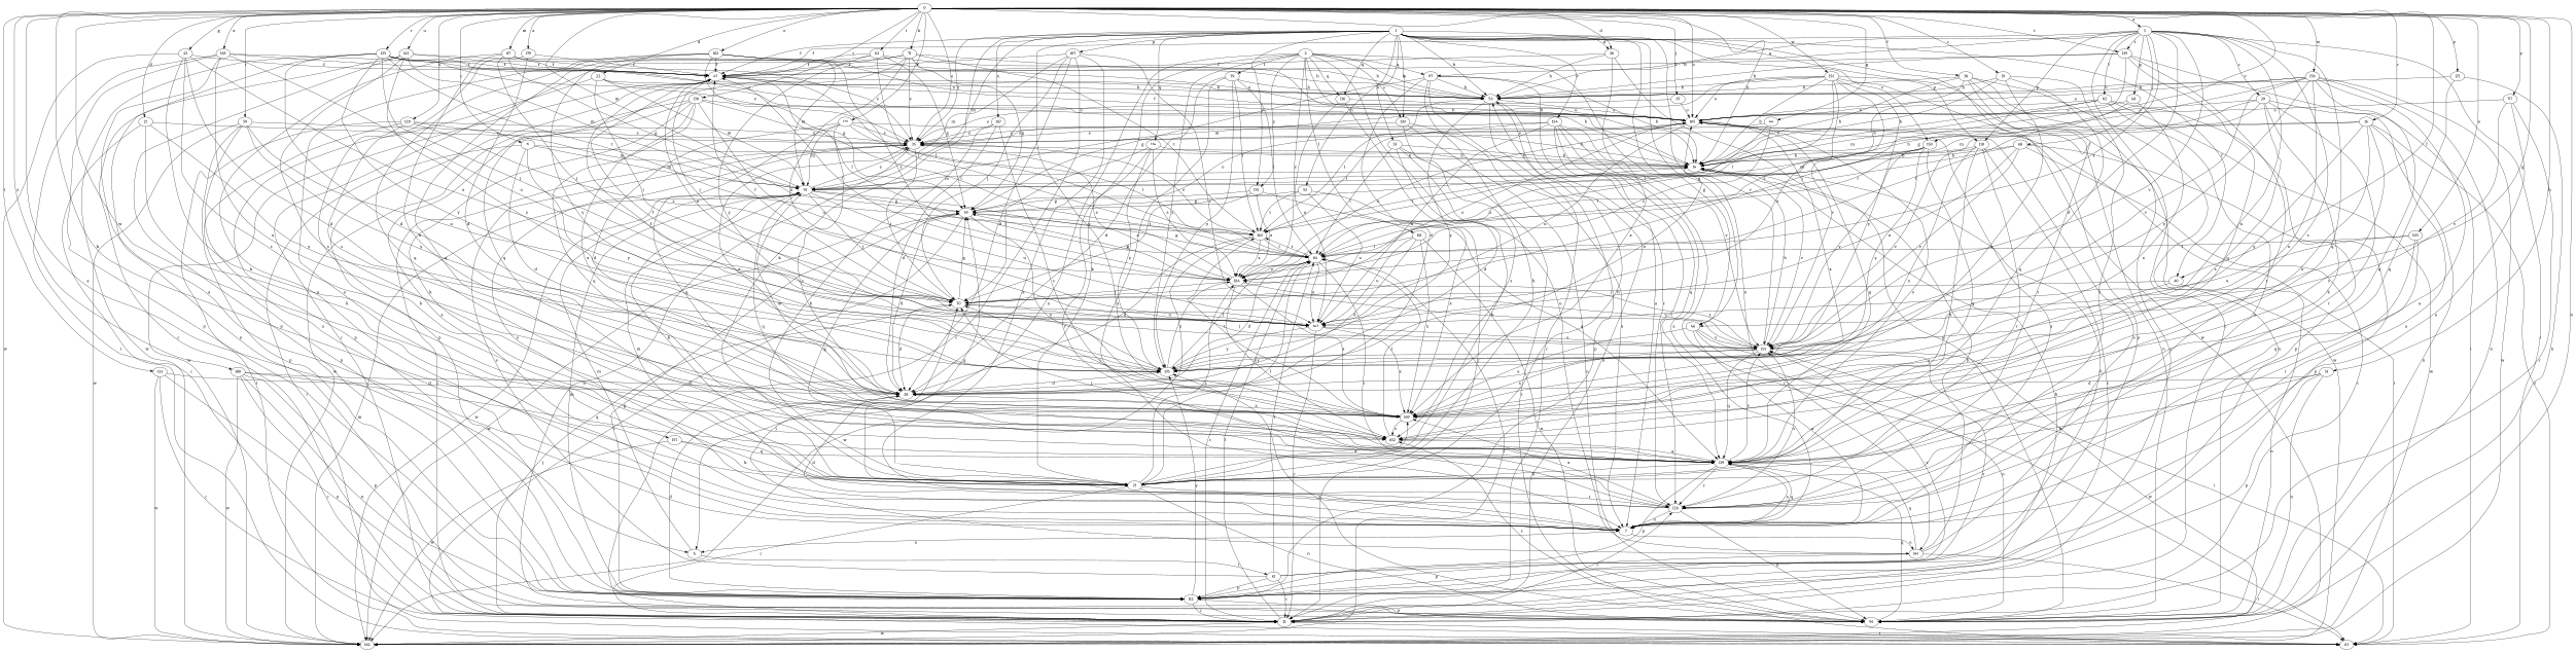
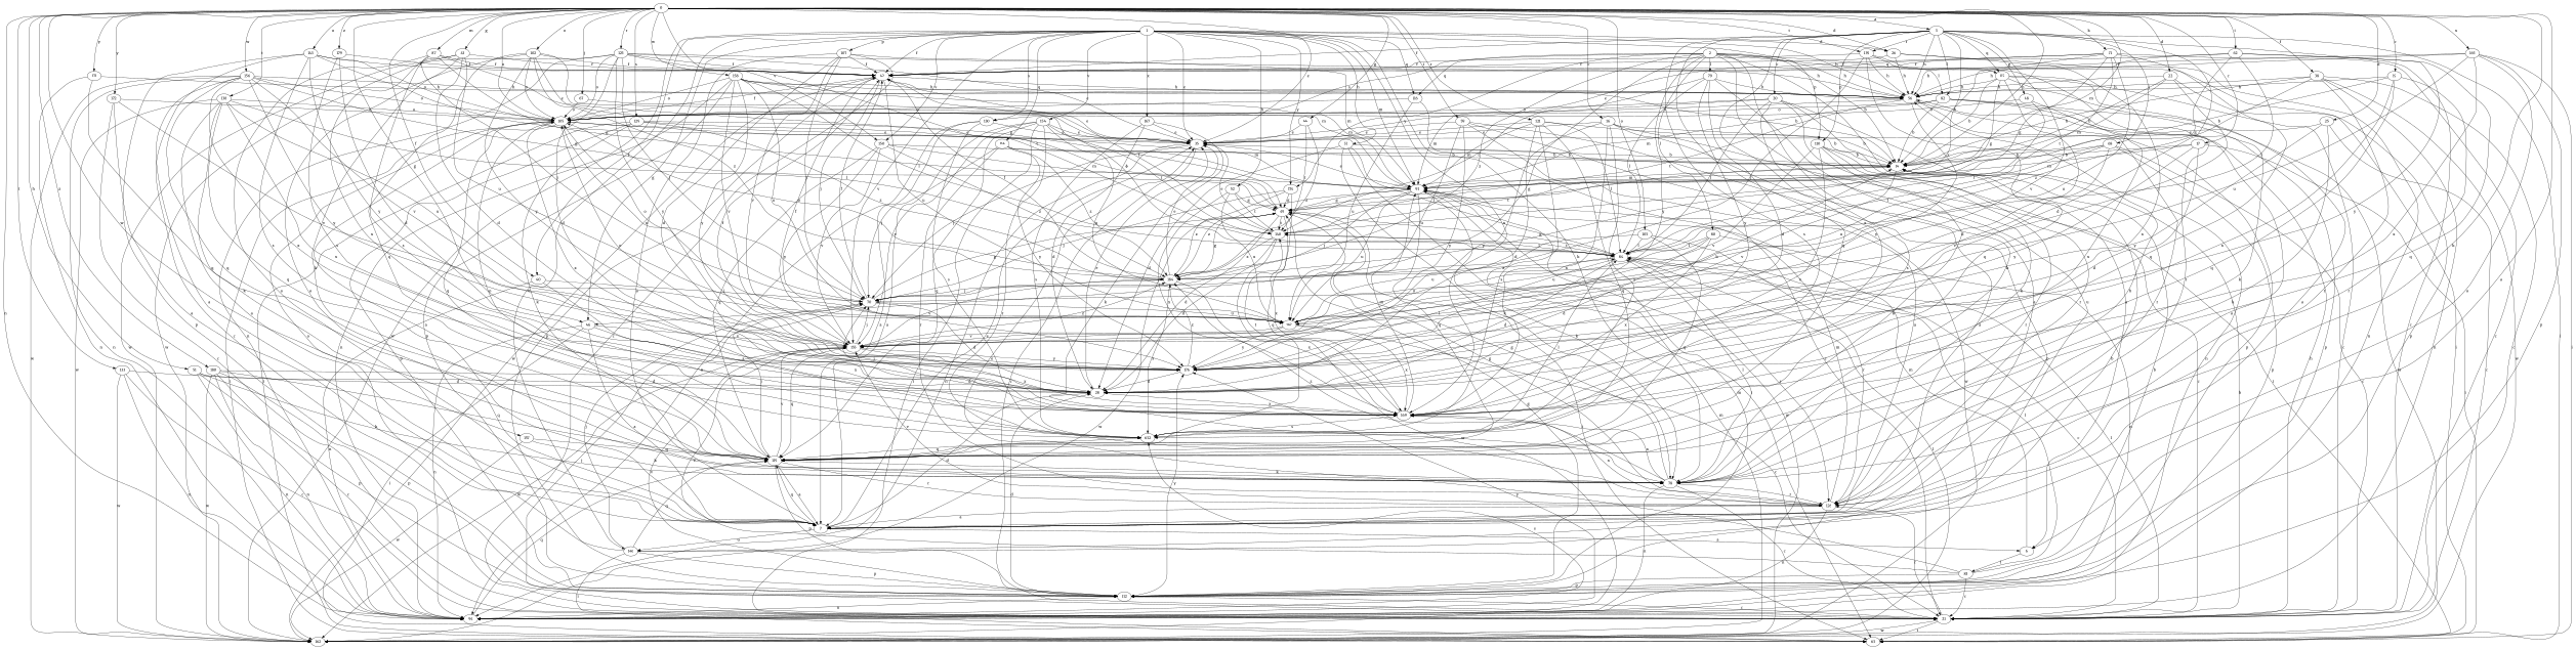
  strict digraph {
    fontname=Merriweather
    node [fontname=Merriweather]
    edge [fontname=Merriweather]
    0
    3
    6
    14
    16
    17
    19
    22
    25
    26
    35
    38
    40
    43
    44
    46
    51
    59
    62
    67
    71
    78
    87
    91
    n25 [label=94]
    102
    103
    105
    121
    125
    129
    133
    138
    139
    143
    150
    156
    157
    158
    165
    171
    172
    179
    180
    42
    56
    110
    155
    169
    82
    117
    184
    20
    21
    28
    48
    63
    68
    119
    n60 [label=632]
    83
    176
    7
    126
    70
    112
    162
    147
    140
    84
    49
    1
    52
    53
    107
    114
    116
    130
    146
    154
    167
    174
    2
    79
    80
    0 -> 3 [label=a]
    0 -> 6 [label=a]
    0 -> 14 [label=b]
    0 -> 16 [label=c]
    0 -> 17 [label=c]
    0 -> 19 [label=c]
    0 -> 22 [label=d]
    0 -> 25 [label=d]
    0 -> 26 [label=d]
    0 -> 35 [label=e]
    0 -> 38 [label=f]
    0 -> 40 [label=f]
    0 -> 43 [label=g]
    0 -> 44 [label=g]
    0 -> 46 [label=g]
    0 -> 51 [label=h]
    0 -> 59 [label=i]
    0 -> 62 [label=i]
    0 -> 67 [label=j]
    0 -> 71 [label=k]
    0 -> 78 [label=k]
    0 -> 87 [label=m]
    0 -> 91 [label=m]
    0 -> n25 [label=n]
    0 -> 102 [label=o]
    0 -> 103 [label=o]
    0 -> 105 [label=o]
    0 -> 121 [label=r]
    0 -> 125 [label=r]
    0 -> 129 [label=s]
    0 -> 133 [label=t]
    0 -> 138 [label=t]
    0 -> 139 [label=t]
    0 -> 143 [label=u]
    0 -> 150 [label=v]
    0 -> 156 [label=w]
    0 -> 157 [label=w]
    0 -> 158 [label=w]
    0 -> 165 [label=x]
    0 -> 171 [label=y]
    0 -> 172 [label=y]
    0 -> 179 [label=z]
    0 -> 180 [label=z]
    3 -> 139 [label=t]
    3 -> 42 [label=f]
    3 -> 56 [label=h]
    3 -> 110 [label=p]
    3 -> 155 [label=v]
    3 -> 169 [label=x]
    3 -> 82 [label=l]
    3 -> 117 [label=q]
    3 -> 184 [label=z]
    3 -> 20 [label=c]
    3 -> 21 [label=c]
    3 -> 28 [label=d]
    3 -> 48 [label=g]
    3 -> 63 [label=i]
    3 -> 68 [label=j]
    3 -> 119 [label=q]
    3 -> n60 [label=s]
    6 -> 91 [label=m]
    6 -> 83 [label=l]
    14 -> 91 [label=m]
    14 -> 155 [label=v]
    16 -> 14 [label=b]
    16 -> 35 [label=e]
    16 -> 169 [label=x]
    16 -> 63 [label=i]
    16 -> n60 [label=s]
    16 -> 176 [label=y]
    16 -> 7 [label=a]
    17 -> 14 [label=b]
    17 -> 91 [label=m]
    17 -> 28 [label=d]
    17 -> 63 [label=i]
    17 -> 176 [label=y]
    19 -> 14 [label=b]
    19 -> 56 [label=h]
    19 -> 169 [label=x]
    19 -> 119 [label=q]
    19 -> 126 [label=r]
    22 -> 14 [label=b]
    22 -> 91 [label=m]
    22 -> 56 [label=h]
    22 -> 70 [label=j]
    22 -> 112 [label=p]
    25 -> 35 [label=e]
    25 -> 78 [label=k]
    25 -> 21 [label=c]
    25 -> 176 [label=y]
    26 -> n25 [label=n]
    26 -> 42 [label=f]
    26 -> 56 [label=h]
    26 -> 169 [label=x]
    35 -> 14 [label=b]
    35 -> n25 [label=n]
    35 -> 21 [label=c]
    35 -> 70 [label=j]
    38 -> 14 [label=b]
    38 -> n25 [label=n]
    38 -> 56 [label=h]
    38 -> 184 [label=z]
    38 -> 21 [label=c]
    38 -> 126 [label=r]
    38 -> 162 [label=w]
    40 -> n25 [label=n]
    40 -> n60 [label=s]
    40 -> 70 [label=j]
    43 -> 78 [label=k]
    43 -> 42 [label=f]
    43 -> 28 [label=d]
    43 -> n60 [label=s]
    43 -> 162 [label=w]
    43 -> 147 [label=u]
    44 -> 35 [label=e]
    44 -> 184 [label=z]
    44 -> 140 [label=t]
    46 -> n25 [label=n]
    46 -> 155 [label=v]
    46 -> 169 [label=x]
    46 -> 63 [label=i]
    46 -> 7 [label=a]
    51 -> 78 [label=k]
    51 -> n25 [label=n]
    51 -> 28 [label=d]
    51 -> 112 [label=p]
    59 -> 35 [label=e]
    59 -> 176 [label=y]
    59 -> 7 [label=a]
    59 -> 112 [label=p]
    59 -> 162 [label=w]
    59 -> 147 [label=u]
    62 -> 42 [label=f]
    62 -> 56 [label=h]
    62 -> 119 [label=q]
    62 -> 176 [label=y]
    62 -> 84 [label=l]
    62 -> 49 [label=g]
    67 -> 35 [label=e]
    67 -> 105 [label=o]
    71 -> 14 [label=b]
    71 -> 35 [label=e]
    71 -> 42 [label=f]
    71 -> 21 [label=c]
    71 -> 119 [label=q]
    71 -> 147 [label=u]
    71 -> 140 [label=t]
    71 -> 49 [label=g]
    78 -> n25 [label=n]
    78 -> 56 [label=h]
    78 -> 169 [label=x]
    78 -> 184 [label=z]
    78 -> 21 [label=c]
    78 -> 126 [label=r]
    78 -> 84 [label=l]
    78 -> 49 [label=g]
    87 -> 35 [label=e]
    87 -> 42 [label=f]
    87 -> 169 [label=x]
    87 -> 7 [label=a]
    87 -> 70 [label=j]
    87 -> 49 [label=g]
    91 -> 35 [label=e]
    91 -> 78 [label=k]
    91 -> 184 [label=z]
    91 -> 119 [label=q]
    91 -> 70 [label=j]
    91 -> 162 [label=w]
    91 -> 147 [label=u]
    91 -> 49 [label=g]
    n25 -> 119 [label=q]
    n25 -> n60 [label=s]
    n25 -> 176 [label=y]
    102 -> 91 [label=m]
    102 -> 105 [label=o]
    102 -> 42 [label=f]
    102 -> 184 [label=z]
    102 -> 119 [label=q]
    102 -> 176 [label=y]
    102 -> 7 [label=a]
    102 -> 49 [label=g]
    103 -> 119 [label=q]
    103 -> 126 [label=r]
    103 -> 147 [label=u]
    103 -> 84 [label=l]
    105 -> 35 [label=e]
    105 -> 42 [label=f]
    105 -> 169 [label=x]
    105 -> 63 [label=i]
    105 -> 119 [label=q]
    105 -> 7 [label=a]
    105 -> 147 [label=u]
    121 -> 14 [label=b]
    121 -> 35 [label=e]
    121 -> 91 [label=m]
    121 -> 28 [label=d]
    121 -> 119 [label=q]
    121 -> n60 [label=s]
    121 -> 84 [label=l]
    125 -> 35 [label=e]
    125 -> n25 [label=n]
    125 -> 105 [label=o]
    125 -> 42 [label=f]
    125 -> 56 [label=h]
    125 -> 28 [label=d]
    125 -> 176 [label=y]
    125 -> 70 [label=j]
    125 -> 162 [label=w]
    125 -> 140 [label=t]
    129 -> 35 [label=e]
    129 -> 78 [label=k]
    129 -> 91 [label=m]
    129 -> 184 [label=z]
    129 -> 63 [label=i]
    129 -> 112 [label=p]
    133 -> n25 [label=n]
    133 -> 21 [label=c]
    133 -> 28 [label=d]
    133 -> 162 [label=w]
    138 -> 78 [label=k]
    138 -> 105 [label=o]
    138 -> 169 [label=x]
    138 -> 119 [label=q]
    138 -> 7 [label=a]
    138 -> 162 [label=w]
    138 -> 147 [label=u]
    138 -> 84 [label=l]
    139 -> 42 [label=f]
    139 -> 56 [label=h]
    139 -> 63 [label=i]
    139 -> 119 [label=q]
    139 -> 126 [label=r]
    139 -> 70 [label=j]
    143 -> 91 [label=m]
    143 -> 105 [label=o]
    143 -> 42 [label=f]
    143 -> 21 [label=c]
    143 -> n60 [label=s]
    143 -> 176 [label=y]
    143 -> 112 [label=p]
    150 -> 14 [label=b]
    150 -> 91 [label=m]
    150 -> 155 [label=v]
    150 -> 184 [label=z]
    150 -> 119 [label=q]
    150 -> 176 [label=y]
    156 -> n25 [label=n]
    156 -> 105 [label=o]
    156 -> 56 [label=h]
    156 -> 155 [label=v]
    156 -> 169 [label=x]
    156 -> 119 [label=q]
    156 -> 176 [label=y]
    156 -> 7 [label=a]
    156 -> 162 [label=w]
    156 -> 49 [label=g]
    157 -> 78 [label=k]
    157 -> 119 [label=q]
    157 -> 162 [label=w]
    158 -> 14 [label=b]
    158 -> 91 [label=m]
    158 -> n25 [label=n]
    158 -> 105 [label=o]
    158 -> 56 [label=h]
    158 -> 155 [label=v]
    158 -> 176 [label=y]
    158 -> 112 [label=p]
    158 -> 147 [label=u]
    158 -> 84 [label=l]
    165 -> 42 [label=f]
    165 -> 56 [label=h]
    165 -> 169 [label=x]
    165 -> 63 [label=i]
    165 -> 7 [label=a]
    165 -> 112 [label=p]
    165 -> 147 [label=u]
    171 -> n25 [label=n]
    171 -> 56 [label=h]
    171 -> 119 [label=q]
    172 -> 105 [label=o]
    172 -> 155 [label=v]
    172 -> 21 [label=c]
    172 -> 7 [label=a]
    179 -> 42 [label=f]
    179 -> 28 [label=d]
    179 -> n60 [label=s]
    180 -> n25 [label=n]
    180 -> 21 [label=c]
    180 -> 28 [label=d]
    180 -> 119 [label=q]
    180 -> 112 [label=p]
    180 -> 162 [label=w]
    42 -> 56 [label=h]
    42 -> 70 [label=j]
    42 -> 112 [label=p]
    42 -> 162 [label=w]
    42 -> 147 [label=u]
    42 -> 84 [label=l]
    56 -> 105 [label=o]
    56 -> 176 [label=y]
    56 -> 126 [label=r]
    56 -> 112 [label=p]
    56 -> 140 [label=t]
    110 -> 14 [label=b]
    110 -> 78 [label=k]
    110 -> 155 [label=v]
    110 -> 169 [label=x]
    110 -> 21 [label=c]
    110 -> 126 [label=r]
    155 -> 14 [label=b]
    155 -> 42 [label=f]
    155 -> 169 [label=x]
    155 -> 184 [label=z]
    155 -> 119 [label=q]
    155 -> 176 [label=y]
    155 -> 70 [label=j]
    155 -> 162 [label=w]
    169 -> 91 [label=m]
    169 -> n60 [label=s]
    169 -> 70 [label=j]
    169 -> 140 [label=t]
    82 -> 14 [label=b]
    82 -> 91 [label=m]
    82 -> 105 [label=o]
    82 -> 7 [label=a]
    82 -> 112 [label=p]
    82 -> 162 [label=w]
    117 -> 14 [label=b]
    117 -> 78 [label=k]
    117 -> 56 [label=h]
    117 -> 21 [label=c]
    117 -> 28 [label=d]
    117 -> 7 [label=a]
    117 -> 49 [label=g]
    184 -> 35 [label=e]
    184 -> 105 [label=o]
    184 -> 42 [label=f]
    184 -> 155 [label=v]
    184 -> 169 [label=x]
    184 -> n60 [label=s]
    184 -> 70 [label=j]
    184 -> 49 [label=g]
    20 -> 78 [label=k]
    20 -> 91 [label=m]
    20 -> n25 [label=n]
    20 -> 105 [label=o]
    20 -> n60 [label=s]
    20 -> 126 [label=r]
    20 -> 84 [label=l]
    21 -> 14 [label=b]
    21 -> 56 [label=h]
    21 -> 63 [label=i]
    21 -> 126 [label=r]
    21 -> 70 [label=j]
    21 -> 162 [label=w]
    21 -> 84 [label=l]
    28 -> 35 [label=e]
    28 -> 169 [label=x]
    48 -> 105 [label=o]
    48 -> 169 [label=x]
    48 -> 84 [label=l]
    68 -> 14 [label=b]
    68 -> 155 [label=v]
    68 -> 21 [label=c]
    68 -> 112 [label=p]
    68 -> 147 [label=u]
    68 -> 84 [label=l]
    119 -> 78 [label=k]
    119 -> 105 [label=o]
    119 -> 155 [label=v]
    119 -> 7 [label=a]
    119 -> 126 [label=r]
    119 -> 70 [label=j]
    119 -> 112 [label=p]
    n60 -> 119 [label=q]
    n60 -> 84 [label=l]
    83 -> 14 [label=b]
    83 -> 35 [label=e]
    83 -> 155 [label=v]
    83 -> 21 [label=c]
    83 -> 112 [label=p]
    83 -> 84 [label=l]
    176 -> 105 [label=o]
    176 -> 42 [label=f]
    176 -> 184 [label=z]
    176 -> 28 [label=d]
    176 -> 84 [label=l]
    7 -> 6 [label=a]
    7 -> 35 [label=e]
    7 -> 28 [label=d]
    7 -> 119 [label=q]
    7 -> 146 [label=u]
    126 -> 91 [label=m]
    126 -> n25 [label=n]
    126 -> 155 [label=v]
    126 -> 169 [label=x]
    126 -> 7 [label=a]
    126 -> 49 [label=g]
    70 -> 105 [label=o]
    70 -> 42 [label=f]
    70 -> 28 [label=d]
    70 -> 147 [label=u]
    70 -> 49 [label=g]
    112 -> 91 [label=m]
    112 -> n25 [label=n]
    112 -> 155 [label=v]
    112 -> 21 [label=c]
    112 -> 28 [label=d]
    112 -> 176 [label=y]
    112 -> 49 [label=g]
    162 -> 91 [label=m]
    162 -> 84 [label=l]
    147 -> 155 [label=v]
    147 -> 169 [label=x]
    147 -> 21 [label=c]
    147 -> 176 [label=y]
    140 -> 14 [label=t]
    140 -> 35 [label=e]
    140 -> 42 [label=f]
    140 -> 184 [label=z]
    140 -> 28 [label=d]
    140 -> 162 [label=w]
    140 -> 84 [label=l]
    84 -> 184 [label=z]
    84 -> 21 [label=c]
    84 -> 28 [label=d]
    84 -> 126 [label=r]
    84 -> 147 [label=u]
    84 -> 140 [label=t]
    84 -> 49 [label=g]
    49 -> 105 [label=o]
    49 -> 169 [label=x]
    49 -> 28 [label=d]
    49 -> 63 [label=i]
    49 -> 162 [label=w]
    49 -> 140 [label=t]
    1 -> 26 [label=d]
    1 -> 35 [label=e]
    1 -> 40 [label=f]
    1 -> 46 [label=g]
    1 -> 78 [label=k]
    1 -> 91 [label=m]
    1 -> 150 [label=v]
    1 -> 42 [label=f]
    1 -> 56 [label=h]
    1 -> 110 [label=p]
    1 -> 155 [label=v]
    1 -> 169 [label=x]
    1 -> 162 [label=w]
    1 -> 52 [label=h]
    1 -> 53 [label=h]
    1 -> 107 [label=p]
    1 -> 114 [label=q]
    1 -> 116 [label=q]
    1 -> 130 [label=s]
    1 -> 146 [label=u]
    1 -> 154 [label=v]
    1 -> 167 [label=x]
    1 -> 174 [label=y]
    52 -> 169 [label=x]
    52 -> 147 [label=u]
    52 -> 140 [label=t]
    52 -> 49 [label=g]
    53 -> 14 [label=b]
    53 -> 78 [label=k]
    53 -> 28 [label=d]
    53 -> 63 [label=i]
    53 -> 84 [label=l]
    107 -> 91 [label=m]
    107 -> 42 [label=f]
    107 -> 155 [label=v]
    107 -> 21 [label=c]
    107 -> 28 [label=d]
    107 -> 7 [label=a]
    107 -> 70 [label=j]
    114 -> 14 [label=b]
    114 -> 184 [label=z]
    114 -> 176 [label=y]
    114 -> 126 [label=r]
    114 -> 70 [label=j]
    116 -> 105 [label=o]
    116 -> 21 [label=c]
    116 -> 147 [label=u]
    130 -> 35 [label=e]
    130 -> n25 [label=n]
    130 -> n60 [label=s]
    130 -> 7 [label=a]
    146 -> 14 [label=b]
    146 -> 105 [label=o]
    146 -> 63 [label=i]
    146 -> 119 [label=q]
    146 -> 70 [label=j]
    146 -> 112 [label=p]
    154 -> 35 [label=e]
    154 -> 155 [label=v]
    154 -> 63 [label=i]
    154 -> 119 [label=q]
    154 -> 7 [label=a]
    154 -> 126 [label=r]
    154 -> 147 [label=u]
    154 -> 140 [label=t]
    167 -> 35 [label=e]
    167 -> 78 [label=k]
    167 -> 28 [label=d]
    167 -> n60 [label=s]
    174 -> 184 [label=z]
    174 -> 119 [label=q]
    174 -> 70 [label=j]
    174 -> 49 [label=g]
    2 -> 6 [label=a]
    2 -> 14 [label=b]
    2 -> 46 [label=g]
    2 -> 78 [label=k]
    2 -> 56 [label=h]
+   2 -> 82 [label=l]
    2 -> 117 [label=q]
    2 -> 184 [label=z]
    2 -> 176 [label=y]
    2 -> 116 [label=q]
    2 -> 130 [label=s]
    2 -> 146 [label=u]
    2 -> 174 [label=y]
    2 -> 79 [label=l]
    2 -> 80 [label=l]
    79 -> 56 [label=h]
    79 -> 28 [label=d]
    79 -> 176 [label=y]
    79 -> 7 [label=a]
    79 -> 140 [label=t]
    79 -> 84 [label=l]
    80 -> n25 [label=n]
    80 -> 169 [label=x]
    80 -> 28 [label=d]
    80 -> 147 [label=u]
    80 -> 84 [label=l]
  }
